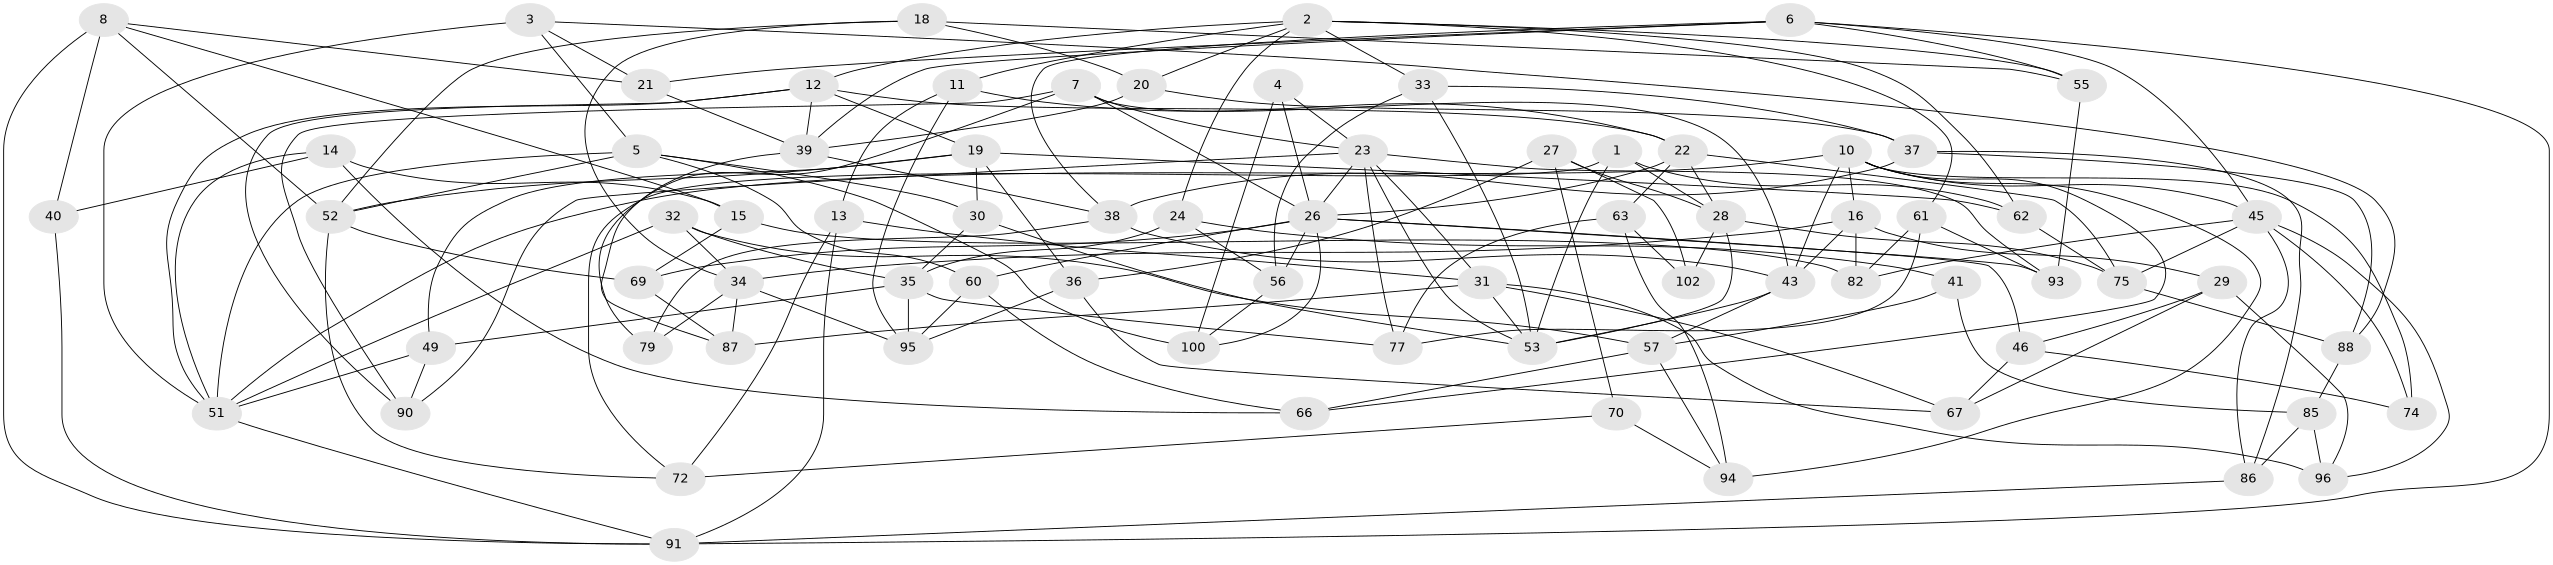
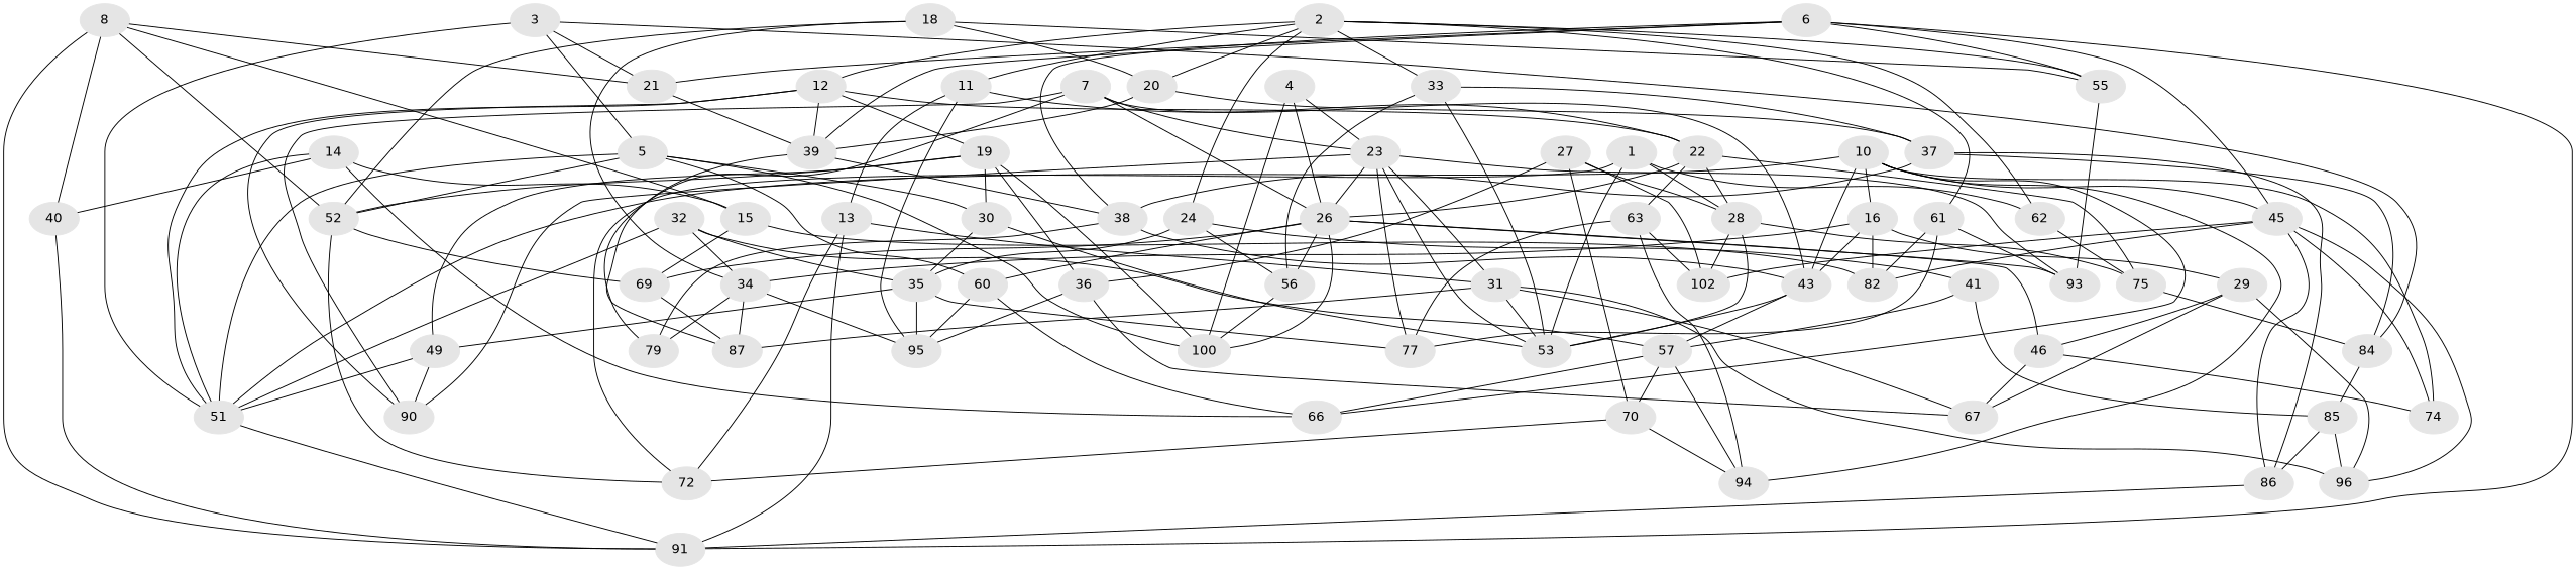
  graph {
    fontname="DejaVu Sans"
    node [color=gray90 fontname="DejaVu Sans" style=filled]
    edge [fontname="DejaVu Sans"]
    28 [super="+65"]
    75
    53 [super="+88"]
    102
    1
    62
    72
    95 [super="+101"]
    2 [super="+25+73"]
    11
    12 [super="+89"]
    20
    24
    33
    55
    61
    13
    22 [super="+76"]
    51 [super="+68+81"]
    39 [super="+44"]
    90
    19 [super="+105"]
    37 [super="+42"]
    35 [super="+64"]
    41
    56
    93
    82
    77
    5 [super="+58"]
    100
    30
    52 [super="+71"]
    60
    3
    21
-   84 [label=88]
+   84
    91 [super="+103"]
    85
    23 [super="+78"]
    26 [super="+83+48"]
    31 [super="+47"]
    4
    69
    46
    66
    6 [super="+98"]
    38
    45 [super="+50"]
    43 [super="+59"]
    79
    87
    74
    96
    86
    7 [super="+9"]
    57 [super="+106"]
    8 [super="+97"]
    15
    40
    10 [super="+17"]
    94
    16
    63
    36
    49
    67
    14
    29
    34 [super="+104"]
    18
    27
    70
    32
    28 -- 75
    28 -- 53
    28 -- 102
    75 -- 84
    1 -- 28
    1 -- 53
    1 -- 62
    1 -- 72
    62 -- 75
    2 -- 62
    2 -- 11
    2 -- 12
    2 -- 20
    2 -- 24
    2 -- 33
    2 -- 55
    2 -- 61
    11 -- 95
    11 -- 13
    11 -- 22
    12 -- 22
    12 -- 51
    12 -- 39
    12 -- 90
    12 -- 19
    20 -- 39
    20 -- 37
    24 -- 35
    24 -- 41
    24 -- 56
    33 -- 53
    33 -- 37
    33 -- 56
    55 -- 93
    61 -- 93
    61 -- 82
    61 -- 77
    13 -- 72
    13 -- 91
    13 -- 31
    22 -- 28
    22 -- 75
    22 -- 26
    22 -- 63
    51 -- 91
    39 -- 38
    39 -- 87
-   19 -- 62
+   19 -- 100
    19 -- 30
    19 -- 52
    19 -- 36
    19 -- 49
    37 -- 84
    37 -- 38
    37 -- 86
    35 -- 95
    35 -- 77
    35 -- 49
    41 -- 85
    41 -- 57
    56 -- 100
    5 -- 51
    5 -- 100
    5 -- 30
    5 -- 52
    5 -- 60
    30 -- 53
    30 -- 35
    52 -- 72
    52 -- 69
    60 -- 95
    60 -- 66
    3 -- 51
    3 -- 5
    3 -- 21
    3 -- 84
    21 -- 39
    84 -- 85
    85 -- 96
    85 -- 86
    23 -- 53
    23 -- 90
    23 -- 93
    23 -- 77
    23 -- 26
    23 -- 31
    26 -- 56
    26 -- 93
    26 -- 100
    26 -- 60
    26 -- 69
    26 -- 46
    31 -- 53
    31 -- 87
    31 -- 96
    31 -- 67
    4 -- 100
    4 -- 23
    4 -- 26 [weight=2]
    69 -- 87
    46 -- 74
    46 -- 67
    6 -- 55
    6 -- 39
    6 -- 21
    6 -- 91
    6 -- 38
    6 -- 45
    38 -- 43
    38 -- 79
-   45 -- 75
+   45 -- 102
    45 -- 82
    45 -- 74
    45 -- 96
    45 -- 86
    43 -- 53
    43 -- 57
    86 -- 91
    7 -- 90
    7 -- 23
    7 -- 26
    7 -- 43
    7 -- 79 [weight=2]
    57 -- 66
    57 -- 94
+   57 -- 70
    8 -- 52
    8 -- 21
    8 -- 91
    8 -- 15
    8 -- 40 [weight=2]
    15 -- 82
    15 -- 69
    40 -- 91
    10 -- 51
    10 -- 66
    10 -- 45 [weight=2]
    10 -- 43
    10 -- 74
    10 -- 94
    10 -- 16
    16 -- 82
    16 -- 43
    16 -- 29
    16 -- 34
    63 -- 102
    63 -- 77
    63 -- 94
    36 -- 95
    36 -- 67
    49 -- 51
    49 -- 90
    14 -- 51
    14 -- 66
    14 -- 15
    14 -- 40
    29 -- 46
    29 -- 96
    29 -- 67
    34 -- 95
    34 -- 79
    34 -- 87
    18 -- 20
    18 -- 55
    18 -- 52
    18 -- 34
    27 -- 28
    27 -- 102
    27 -- 36
    27 -- 70
    70 -- 72
    70 -- 94
    32 -- 51
    32 -- 35
    32 -- 57
    32 -- 34
  }
